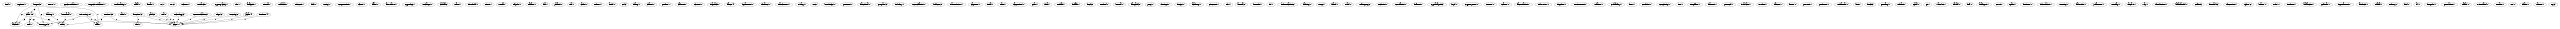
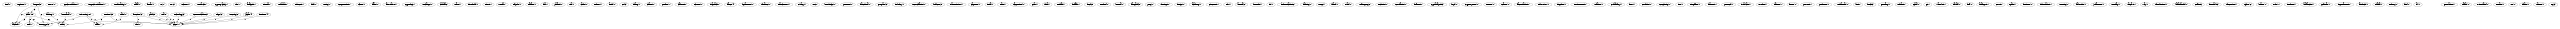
  digraph {
    n1 [label="lund(1)"]
    n2 [label="register(1)"]
    n3 [label="kurosawa(1)"]
    n4 [label="tea(6)"]
    n5 [label="paper(1)"]
    n6 [label="naini(1)"]
    n7 [label="server(1)"]
    n8 [label="synchronization(1)"]
    n9 [label="resynchronisation(1)"]
    n10 [label="nonlinearity(1)"]
    n11 [label="mafia(1)"]
    n12 [label="linear(1)"]
    n13 [label="uc(1)"]
    n14 [label="tor(2)"]
    n15 [label="institute(4)"]
    n16 [label="schnorr(1)"]
    n17 [label="research(1)"]
    n18 [label="cryptography(1)"]
    n19 [label="des(1)"]
    n20 [label="analysis(1)"]
    n21 [label="vienna(1)"]
    n22 [label="rushanan(1)"]
    n23 [label="telecom(1)"]
    n24 [label="shift(1)"]
    n25 [label="voting(1)"]
    n26 [label="compression(1)"]
    n27 [label="client(1)"]
    n28 [label="kaare(1)"]
    n29 [label="alternative(1)"]
    n30 [label="cryptolog(1)"]
    n31 [label="exchange(1)"]
    n32 [label="canada(2)"]
    n33 [label="mare(1)"]
    n34 [label="threshold(1)"]
    n35 [label="mitre(1)"]
    n36 [label="russia(1)"]
    n37 [label="odlyzko(1)"]
    n38 [label="sakano(1)"]
    n39 [label="bergen(3)"]
    n40 [label="chair(15)"]
    n41 [label="alcatel(1)"]
    n42 [label="eurocrypt(3)"]
    n43 [label="talk(1)"]
    n44 [label="torh(1)"]
    n45 [label="dsa(1)"]
    n46 [label="patarin(1)"]
    n47 [label="rsa(1)"]
    n48 [label="carlet(1)"]
    n49 [label="selmer(1)"]
    n50 [label="avoid(1)"]
    n51 [label="cwi(3)"]
    n52 [label="zhang(1)"]
    n53 [label="chaum(1)"]
    n54 [label="gottfert(1)"]
    n55 [label="clarkson(1)"]
    n56 [label="scheme(1)"]
    n57 [label="knapsack(1)"]
    n58 [label="france(4)"]
    n59 [label="function(3)"]
    n60 [label="den(1)"]
    n61 [label="department(1)"]
    n62 [label="distance(1)"]
    n63 [label="manchester(1)"]
    n64 [label="park(2)"]
    n65 [label="privacy(1)"]
    n66 [label="usc(1)"]
    n67 [label="knowledge(1)"]
    n68 [label="presttun(1)"]
    n69 [label="barcelona(1)"]
    n70 [label="usa(8)"]
    n71 [label="program(3)"]
    n72 [label="berkeley(1)"]
    n73 [label="reconciliation(1)"]
    n74 [label="bellcore(2)"]
    n75 [label="transmission(1)"]
    n76 [label="payment(1)"]
    n77 [label="inria(1)"]
    n78 [label="state(1)"]
    n79 [label="carpentieri(1)"]
    n80 [label="span(1)"]
    n81 [label="idea(1)"]
    n82 [label="tombak(1)"]
    n83 [label="buffalo(1)"]
    n84 [label="block(2)"]
    n85 [label="method(1)"]
    n86 [label="lenstra(1)"]
    n87 [label="damgard(3)"]
    n88 [label="yung(1)"]
    n89 [label="domingo(1)"]
    n90 [label="technology(3)"]
    n91 [label="design(1)"]
    n92 [label="academy(1)"]
    n93 [label="princeton(1)"]
    n94 [label="edu(1)"]
    n95 [label="austria(2)"]
    n96 [label="session(13)"]
    n97 [label="desmedt(1)"]
    n98 [label="bit(1)"]
    n99 [label="authentication(2)"]
    n100 [label="sharing(1)"]
    n101 [label="hashing(1)"]
    n102 [label="rump(1)"]
    n103 [label="fraud(1)"]
    n104 [label="israel(1)"]
    n105 [label="wollongong(2)"]
    n106 [label="technion(1)"]
    n107 [label="correlation(1)"]
    n108 [label="helleset(1)"]
    n109 [label="cryptanalysis(3)"]
    n110 [label="boyd(1)"]
    n111 [label="cryptosystem(1)"]
    n112 [label="smeets(1)"]
    n113 [label="cramer(1)"]
    n114 [label="factorization(1)"]
    n115 [label="niderreiter(1)"]
    n116 [label="kingdom(1)"]
    n117 [label="environment(1)"]
    n118 [label="relation(1)"]
    n119 [label="probability(1)"]
    n120 [label="boer(1)"]
    n121 [label="condition(1)"]
    n122 [label="communication(2)"]
    n123 [label="complexity(1)"]
    n124 [label="size(1)"]
    n125 [label="simplifies(1)"]
    n126 [label="university(18)"]
    n127 [label="okamoto(1)"]
    n128 [label="protocol(1)"]
    n129 [label="broadcast(1)"]
    n130 [label="sweden(1)"]
    n131 [label="salerno(1)"]
    n132 [label="ferrer(1)"]
    n133 [label="prevent(1)"]
    n134 [label="pedersen(1)"]
    n135 [label="venkatesan(1)"]
    n136 [label="line(1)"]
    n137 [label="lunch(3)"]
    n138 [label="germany(1)"]
    n139 [label="release(1)"]
    n140 [label="ogata(1)"]
    n141 [label="cp(1)"]
    n142 [label="tokyo(3)"]
    n143 [label="waterloo(1)"]
    n144 [label="salvail(1)"]
    n145 [label="security(2)"]
    n146 [label="bull(1)"]
    n147 [label="analogue(1)"]
    n148 [label="curve(1)"]
    n149 [label="spain(1)"]
    n150 [label="business(1)"]
    n151 [label="information(1)"]
    n152 [label="meeting(1)"]
    n153 [label="karlsruhe(1)"]
    n154 [label="johansson(1)"]
    n155 [label="monday(1)"]
    n156 [label="vaccaro(1)"]
    n157 [label="way(1)"]
    n158 [label="distribution(1)"]
    n159 [label="kabatianskii(1)"]
    n160 [label="coffee(6)"]
    n161 [label="denmark(3)"]
    n162 [label="discussion(1)"]
    n163 [label="japan(4)"]
    n164 [label="cipher(2)"]
    n165 [label="beaver(1)"]
    n166 [label="order(1)"]
    n167 [label="knudsen(1)"]
    n168 [label="avalanche(1)"]
    n169 [label="gollman(1)"]
    n170 [label="ingemarsson(1)"]
    n171 [label="landrock(1)"]
    n172 [label="okada(1)"]
    n173 [label="seberry(1)"]
    n174 [label="find(1)"]
    n175 [label="arl(1)"]
-   n176 [label="demytko(1)"]
    n177 [label="generation(1)"]
    n178 [label="safavi(1)"]
    n179 [label="switzerland(1)"]
    n180 [label="stream(1)"]
    n181 [label="oss(1)"]
    n182 [label="biham(1)"]
    n183 [label="watson(1)"]
    n184 [label="key(3)"]
    n3 -> n4 [label=1]
    n15 -> n5 [label=1]
    n39 -> n40 [label=2]
    n39 -> n41 [label=2]
    n39 -> n42 [label=2]
-   n39 -> n43 [label=1]
+   n6 -> n43 [label=1]
    n40 -> n4 [label=6]
    n40 -> n41 [label=2]
    n40 -> n42 [label=2]
    n40 -> n44 [label=2]
    n59 -> n5 [label=1]
    n59 -> n60 [label=1]
    n64 -> n5 [label=1]
    n70 -> n5 [label=1]
    n70 -> n5 [label=1]
    n90 -> n5 [label=1]
    n96 -> n4 [label=6]
    n96 -> n5 [label=1]
    n100 -> n4 [label=1]
    n122 -> n5 [label=1]
    n126 -> n5 [label=1]
    n126 -> n42 [label=1]
    n126 -> n43 [label=1]
    n142 -> n5 [label=1]
    n145 -> n5 [label=1]
    n163 -> n5 [label=1]
  }
